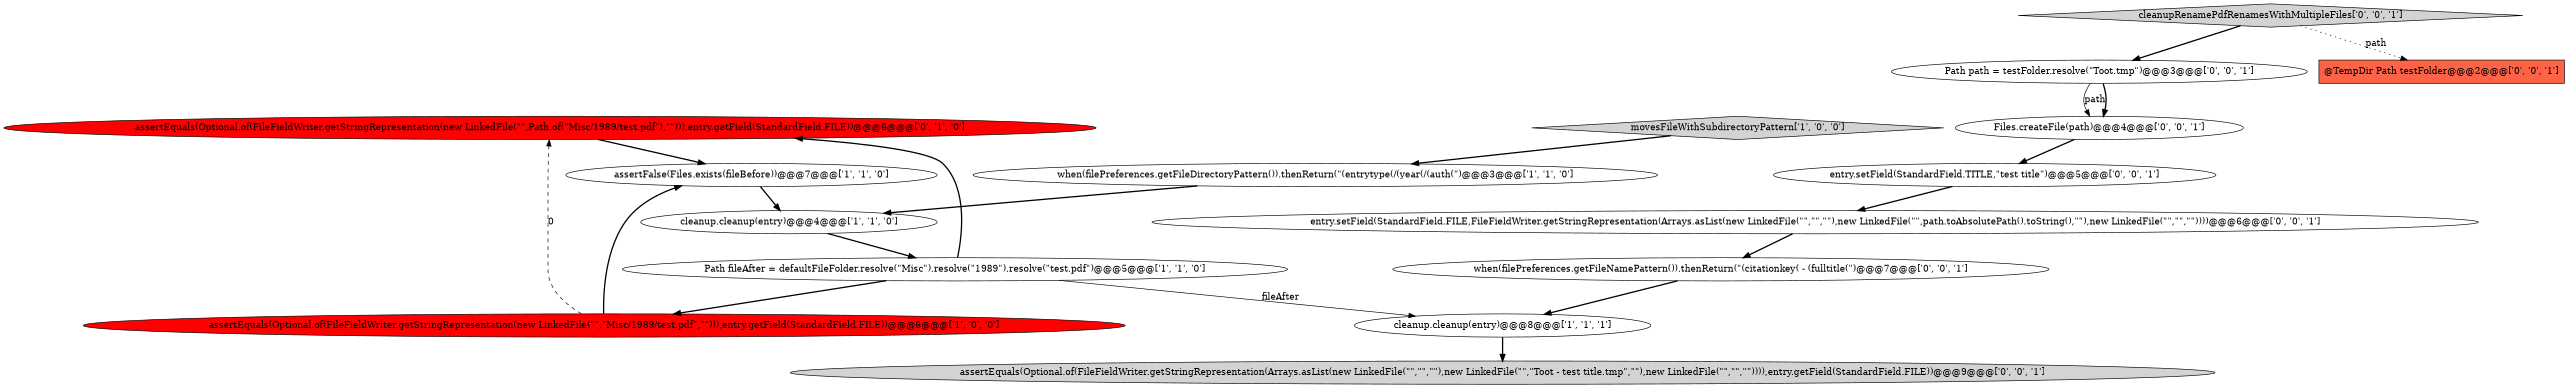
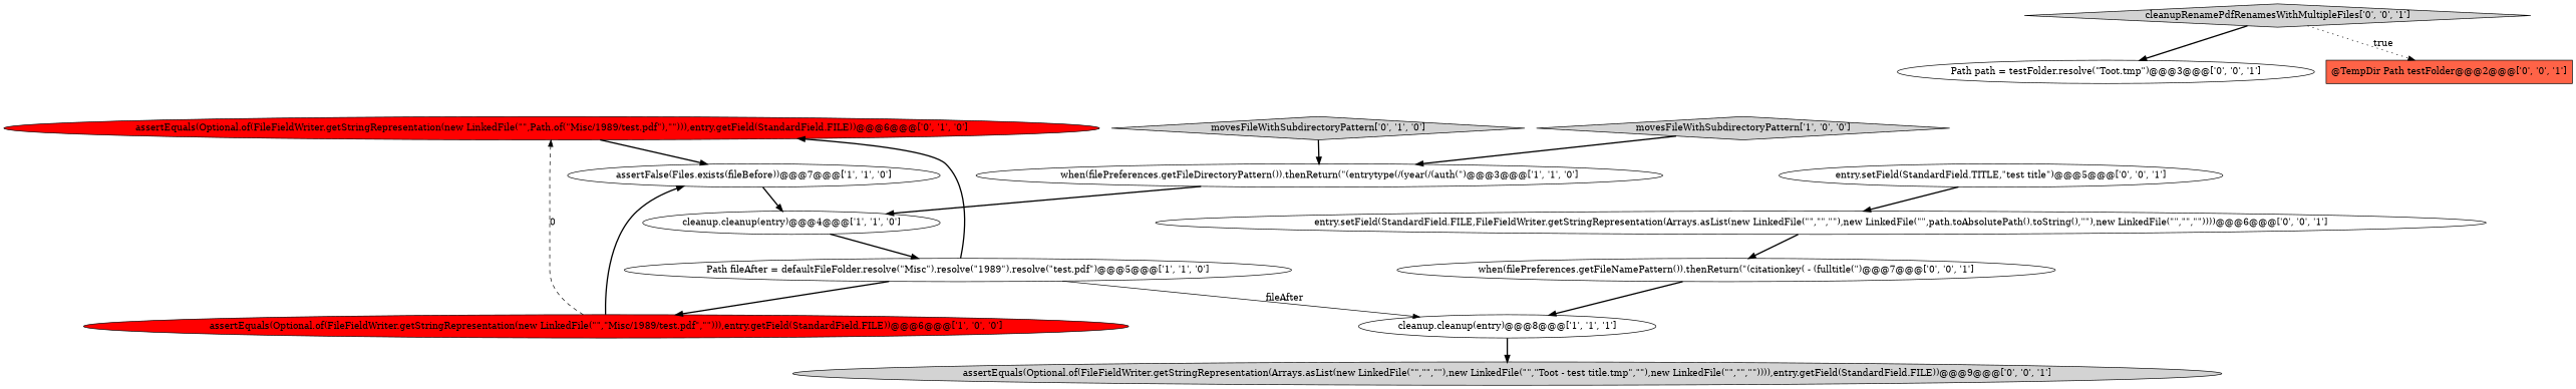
  digraph {
    node [fillcolor=white shape=ellipse style=filled]
    edge [style=bold]
    n1 [fillcolor=red label="assertEquals(Optional.of(FileFieldWriter.getStringRepresentation(new LinkedFile(\"\",Path.of(\"Misc/1989/test.pdf\"),\"\"))),entry.getField(StandardField.FILE))@@@6@@@['0', '1', '0']"]
    n2 [label="assertFalse(Files.exists(fileBefore))@@@7@@@['1', '1', '0']"]
    n3 [label="cleanup.cleanup(entry)@@@4@@@['1', '1', '0']"]
    n4 [label="Path path = testFolder.resolve(\"Toot.tmp\")@@@3@@@['0', '0', '1']"]
-   n5 [label="Files.createFile(path)@@@4@@@['0', '0', '1']"]
    n6 [label="entry.setField(StandardField.TITLE,\"test title\")@@@5@@@['0', '0', '1']"]
    n7 [fillcolor=lightgray label="assertEquals(Optional.of(FileFieldWriter.getStringRepresentation(Arrays.asList(new LinkedFile(\"\",\"\",\"\"),new LinkedFile(\"\",\"Toot - test title.tmp\",\"\"),new LinkedFile(\"\",\"\",\"\")))),entry.getField(StandardField.FILE))@@@9@@@['0', '0', '1']"]
    n8 [fillcolor=red label="assertEquals(Optional.of(FileFieldWriter.getStringRepresentation(new LinkedFile(\"\",\"Misc/1989/test.pdf\",\"\"))),entry.getField(StandardField.FILE))@@@6@@@['1', '0', '0']"]
    n9 [label="entry.setField(StandardField.FILE,FileFieldWriter.getStringRepresentation(Arrays.asList(new LinkedFile(\"\",\"\",\"\"),new LinkedFile(\"\",path.toAbsolutePath().toString(),\"\"),new LinkedFile(\"\",\"\",\"\"))))@@@6@@@['0', '0', '1']"]
    n10 [label="when(filePreferences.getFileNamePattern()).thenReturn(\"(citationkey( - (fulltitle(\")@@@7@@@['0', '0', '1']"]
    n11 [label="cleanup.cleanup(entry)@@@8@@@['1', '1', '1']"]
    n12 [fillcolor=lightgray label="movesFileWithSubdirectoryPattern['1', '0', '0']" shape=diamond]
    n13 [label="when(filePreferences.getFileDirectoryPattern()).thenReturn(\"(entrytype(/(year(/(auth(\")@@@3@@@['1', '1', '0']"]
    n14 [fillcolor=tomato label="@TempDir Path testFolder@@@2@@@['0', '0', '1']" shape=box]
    n15 [label="Path fileAfter = defaultFileFolder.resolve(\"Misc\").resolve(\"1989\").resolve(\"test.pdf\")@@@5@@@['1', '1', '0']"]
    n16 [fillcolor=lightgray label="cleanupRenamePdfRenamesWithMultipleFiles['0', '0', '1']" shape=diamond]
+   n17 [fillcolor=lightgray label="movesFileWithSubdirectoryPattern['0', '1', '0']" shape=diamond]
    n1 -> n2
    n2 -> n3
    n3 -> n15
-   n4 -> n5 [label=path style=solid]
-   n4 -> n5
-   n5 -> n6
    n6 -> n9
    n8 -> n1 [label=0 style=dashed]
    n8 -> n2
    n9 -> n10
    n10 -> n11
    n11 -> n7
    n12 -> n13
    n13 -> n3
    n15 -> n1
    n15 -> n8
    n15 -> n11 [label=fileAfter style=solid]
    n16 -> n4
-   n16 -> n14 [label=path style=dotted]
+   n16 -> n14 [label=true style=dotted]
+   n17 -> n13
  }
